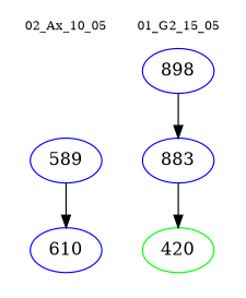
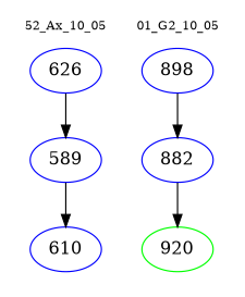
  digraph {
    node [color=blue]
    edge [color=black]
+   n1 [label=626]
    n2 [label=589]
    n3 [label=610]
    n4 [label=898]
-   n5 [label=883]
-   n6 [color=green label=420]
+   n5 [label=882]
+   n6 [color=green label=920]
    subgraph cluster_1 {
      color=white
      fontsize=10
-     label="02_Ax_10_05"
+     label="52_Ax_10_05"
+     n1
      n2
      n3
    }
    subgraph cluster_2 {
      color=white
      fontsize=10
-     label="01_G2_15_05"
+     label="01_G2_10_05"
      n4
      n5
      n6
    }
+   n1 -> n2
    n2 -> n3
    n4 -> n5
    n5 -> n6
  }
